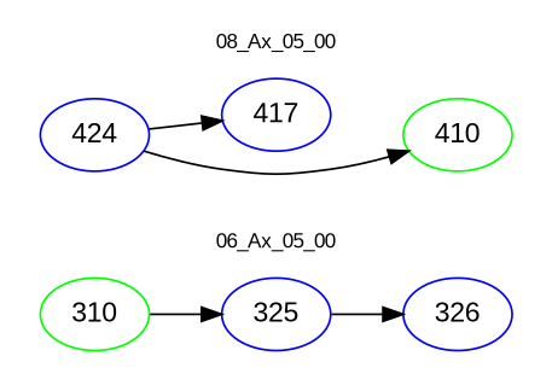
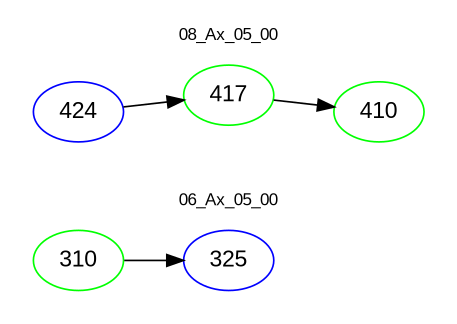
  digraph {
    fontname="Liberation Sans"
    rankdir=LR
    node [color=blue fontname="Liberation Sans"]
    edge [color=black fontname="Liberation Sans"]
    n1 [label=325]
    n2 [color=green label=310]
-   n3 [label=326]
    n4 [label=424]
    n5 [color=green label=410]
-   n6 [label=417]
+   n6 [color=green label=417]
    subgraph cluster_1 {
      color=white
      fontsize=10
      label="06_Ax_05_00"
      n1
      n2
-     n3
    }
    subgraph cluster_2 {
      color=white
      fontsize=10
      label="08_Ax_05_00"
      n4
      n5
      n6
    }
-   n1 -> n3
    n2 -> n1
-   n4 -> n5
+   n6 -> n5
    n4 -> n6
  }
